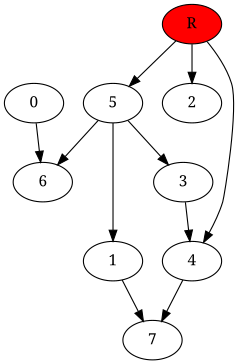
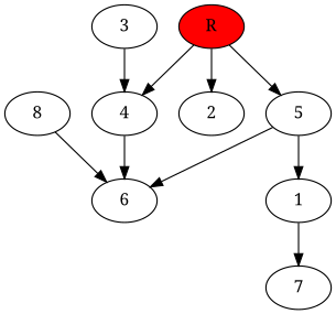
  digraph {
    fontname="Noto Serif"
    node [fontname="Noto Serif"]
    edge [fontname="Noto Serif"]
    1
    7
    3
    4
    5
    6
-   8 [label=0]
+   8
    R [fillcolor="#ff0000" style=filled]
    2
    1 -> 7
    3 -> 4
-   4 -> 7
+   4 -> 6
    5 -> 1
-   5 -> 3
    5 -> 6
    8 -> 6
    R -> 4
    R -> 5
    R -> 2
  }
